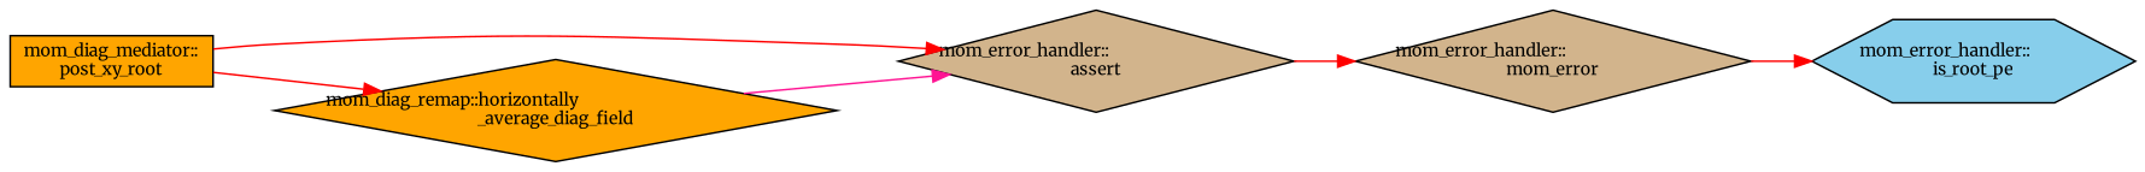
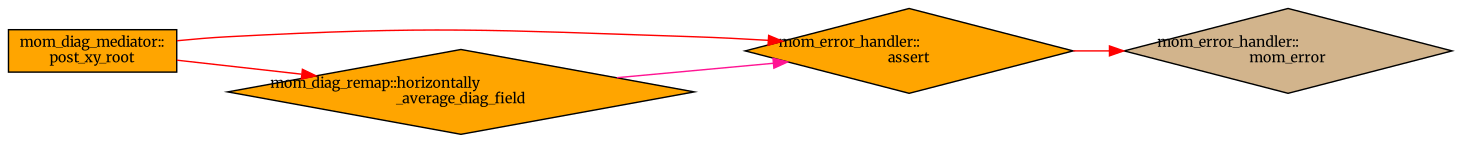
  digraph {
    fontname=Merriweather
    rankdir=LR
    node [color=black fillcolor=orange fontname=Merriweather fontsize=10 shape=diamond style=filled]
    edge [color=red fontname=Merriweather fontsize=10 labelfontname=Helvetica labelfontsize=10 style=solid]
    n1 [fontcolor=black height=0.2 label="mom_diag_mediator::\lpost_xy_root" shape=box width=0.4]
-   n2 [fillcolor=tan height=0.2 label="mom_error_handler::\lassert" width=0.4]
+   n2 [height=0.2 label="mom_error_handler::\lassert" width=0.4]
    n3 [height=0.2 label="mom_diag_remap::horizontally\l_average_diag_field" width=0.4]
    n4 [fillcolor=tan height=0.2 label="mom_error_handler::\lmom_error" width=0.4]
-   n5 [fillcolor=skyblue height=0.2 label="mom_error_handler::\lis_root_pe" shape=hexagon width=0.4]
    n1 -> n2
    n1 -> n3
    n2 -> n4
    n3 -> n2 [color=deeppink]
-   n4 -> n5
  }
